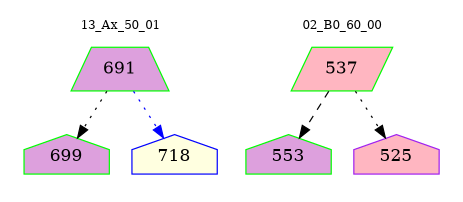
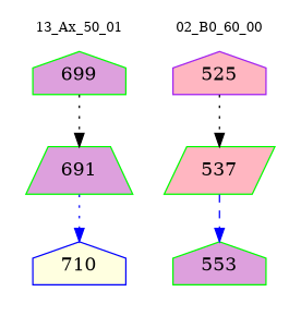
  digraph {
    node [color=green fillcolor=plum shape=house style=filled]
    edge [color=black style=dotted]
    n1 [label=691 shape=trapezium]
    n2 [label=699]
-   n3 [color=blue fillcolor=lightyellow label=718]
+   n3 [color=blue fillcolor=lightyellow label=710]
    n4 [fillcolor=lightpink label=537 shape=parallelogram]
    n5 [label=553]
    n6 [color=purple fillcolor=lightpink label=525]
    subgraph cluster_1 {
      color=white
      fontsize=10
      label="13_Ax_50_01"
      n1
      n2
      n3
    }
    subgraph cluster_2 {
      color=white
      fontsize=10
      label="02_B0_60_00"
      n4
      n5
      n6
    }
-   n1 -> n2
+   n2 -> n1
    n1 -> n3 [color=blue]
-   n4 -> n5 [style=dashed]
-   n4 -> n6
+   n4 -> n5 [color=blue style=dashed]
+   n6 -> n4
  }
